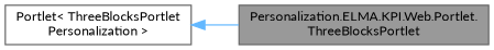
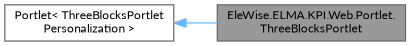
  digraph {
    rankdir=LR
    fontname=Lato
    node [color=gray40 fontname=Lato fontsize=10 shape=box style=filled]
-   n1 [fillcolor=grey60 fontcolor=black height=0.2 label="Personalization.ELMA.KPI.Web.Portlet.\lThreeBlocksPortlet" width=0.4]
+   n1 [fillcolor=grey60 fontcolor=black height=0.2 label="EleWise.ELMA.KPI.Web.Portlet.\lThreeBlocksPortlet" width=0.4]
    n2 [fillcolor=white height=0.2 label="Portlet\< ThreeBlocksPortlet\lPersonalization \>" width=0.4]
    n2 -> n1 [color=steelblue1 dir=back fontname=Lato fontsize=10 labelfontname=Helvetica labelfontsize=10 style=solid]
  }
